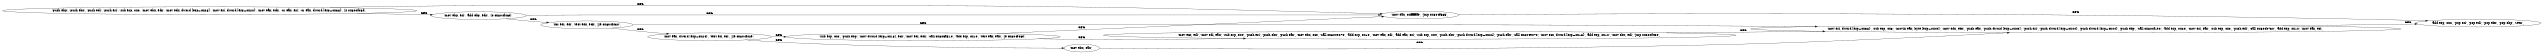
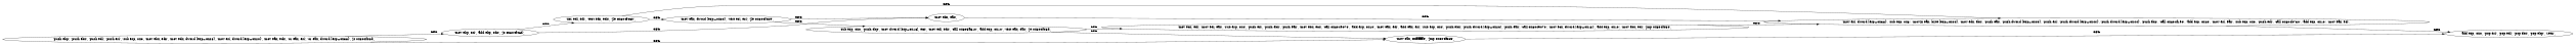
  digraph {
    rankdir=LR
    n1 [label="'push ebp', 'push ebx', 'push edi', 'push esi', 'sub esp, 0xc', 'mov ebx, edx', 'mov edx, dword [esp+0x28]', 'mov esi, dword [esp+0x20]', 'mov eax, edx', 'or eax, esi', 'or eax, dword [esp+0x38]', 'js 0x804f46d', "]
    n2 [label="'mov eax, 0xfffffffe', 'jmp 0x804f565',"]
    n3 [label="'mov ebp, esi', 'add ebp, edx', 'jo 0x804f46d', "]
    n4 [label="'add esp, 0xc', 'pop esi', 'pop edi', 'pop ebx', 'pop ebp', 'retn', "]
-   n5 [label="'xor edi, edi', 'test edx, edx', 'jle 0x604f430',"]
+   n5 [label="'xor edi, edi', 'test edx, edx', 'jle 0x804f430', "]
    n6 [label="'mov esi, dword [esp+0x38]', 'sub esp, 0x8', 'movzx eax, byte [esp+0x44]', 'mov edx, ebx', 'push eax', 'push dword [esp+0x40]', 'push esi', 'push dword [esp+0x44]', 'push dword [esp+0x44]', 'push ebp', 'call 0x804f190', 'add esp, 0x20', 'mov esi, eax', 'sub esp, 0xc', 'push edi', 'call 0x804b730', 'add esp, 0x10', 'mov eax, esi', "]
    n7 [label="'mov eax, dword [esp+0x24]', 'test esi, esi', 'jle 0x804f42e', "]
    n8 [label="'mov ebx, eax', "]
    n9 [label="'sub esp, 0xc', 'push ebp', 'mov dword [esp+0x18], ecx', 'mov edi, edx', 'call 0x805a510', 'add esp, 0x10', 'test eax, eax', 'je 0x804f46d', "]
    n10 [label="'mov ecx, edi', 'mov edi, eax', 'sub esp, 0x4', 'push esi', 'push ebx', 'push eax', 'mov ebx, ecx', 'call 0x8049070', 'add esp, 0x10', 'mov eax, edi', 'add eax, esi', 'sub esp, 0x4', 'push ebx', 'push dword [esp+0x2c]', 'push eax', 'call 0x8049070', 'mov ecx, dword [esp+0x18]', 'add esp, 0x10', 'mov ebx, edi', 'jmp 0x804f430', "]
    n1 -> n2 [label=CFG]
    n1 -> n3 [label=CFG]
    n2 -> n4 [label=CFG]
-   n3 -> n2 [label=CFG]
+   n3 -> n8 [label=CFG]
    n3 -> n5 [label=CFG]
    n5 -> n6 [label=CFG]
    n5 -> n7 [label=CFG]
    n6 -> n4 [label=CFG]
    n7 -> n8 [label=CFG]
    n7 -> n9 [label=CFG]
    n8 -> n6 [label=CFG]
    n9 -> n2 [label=CFG]
    n9 -> n10 [label=CFG]
    n10 -> n6 [label=CFG]
  }
